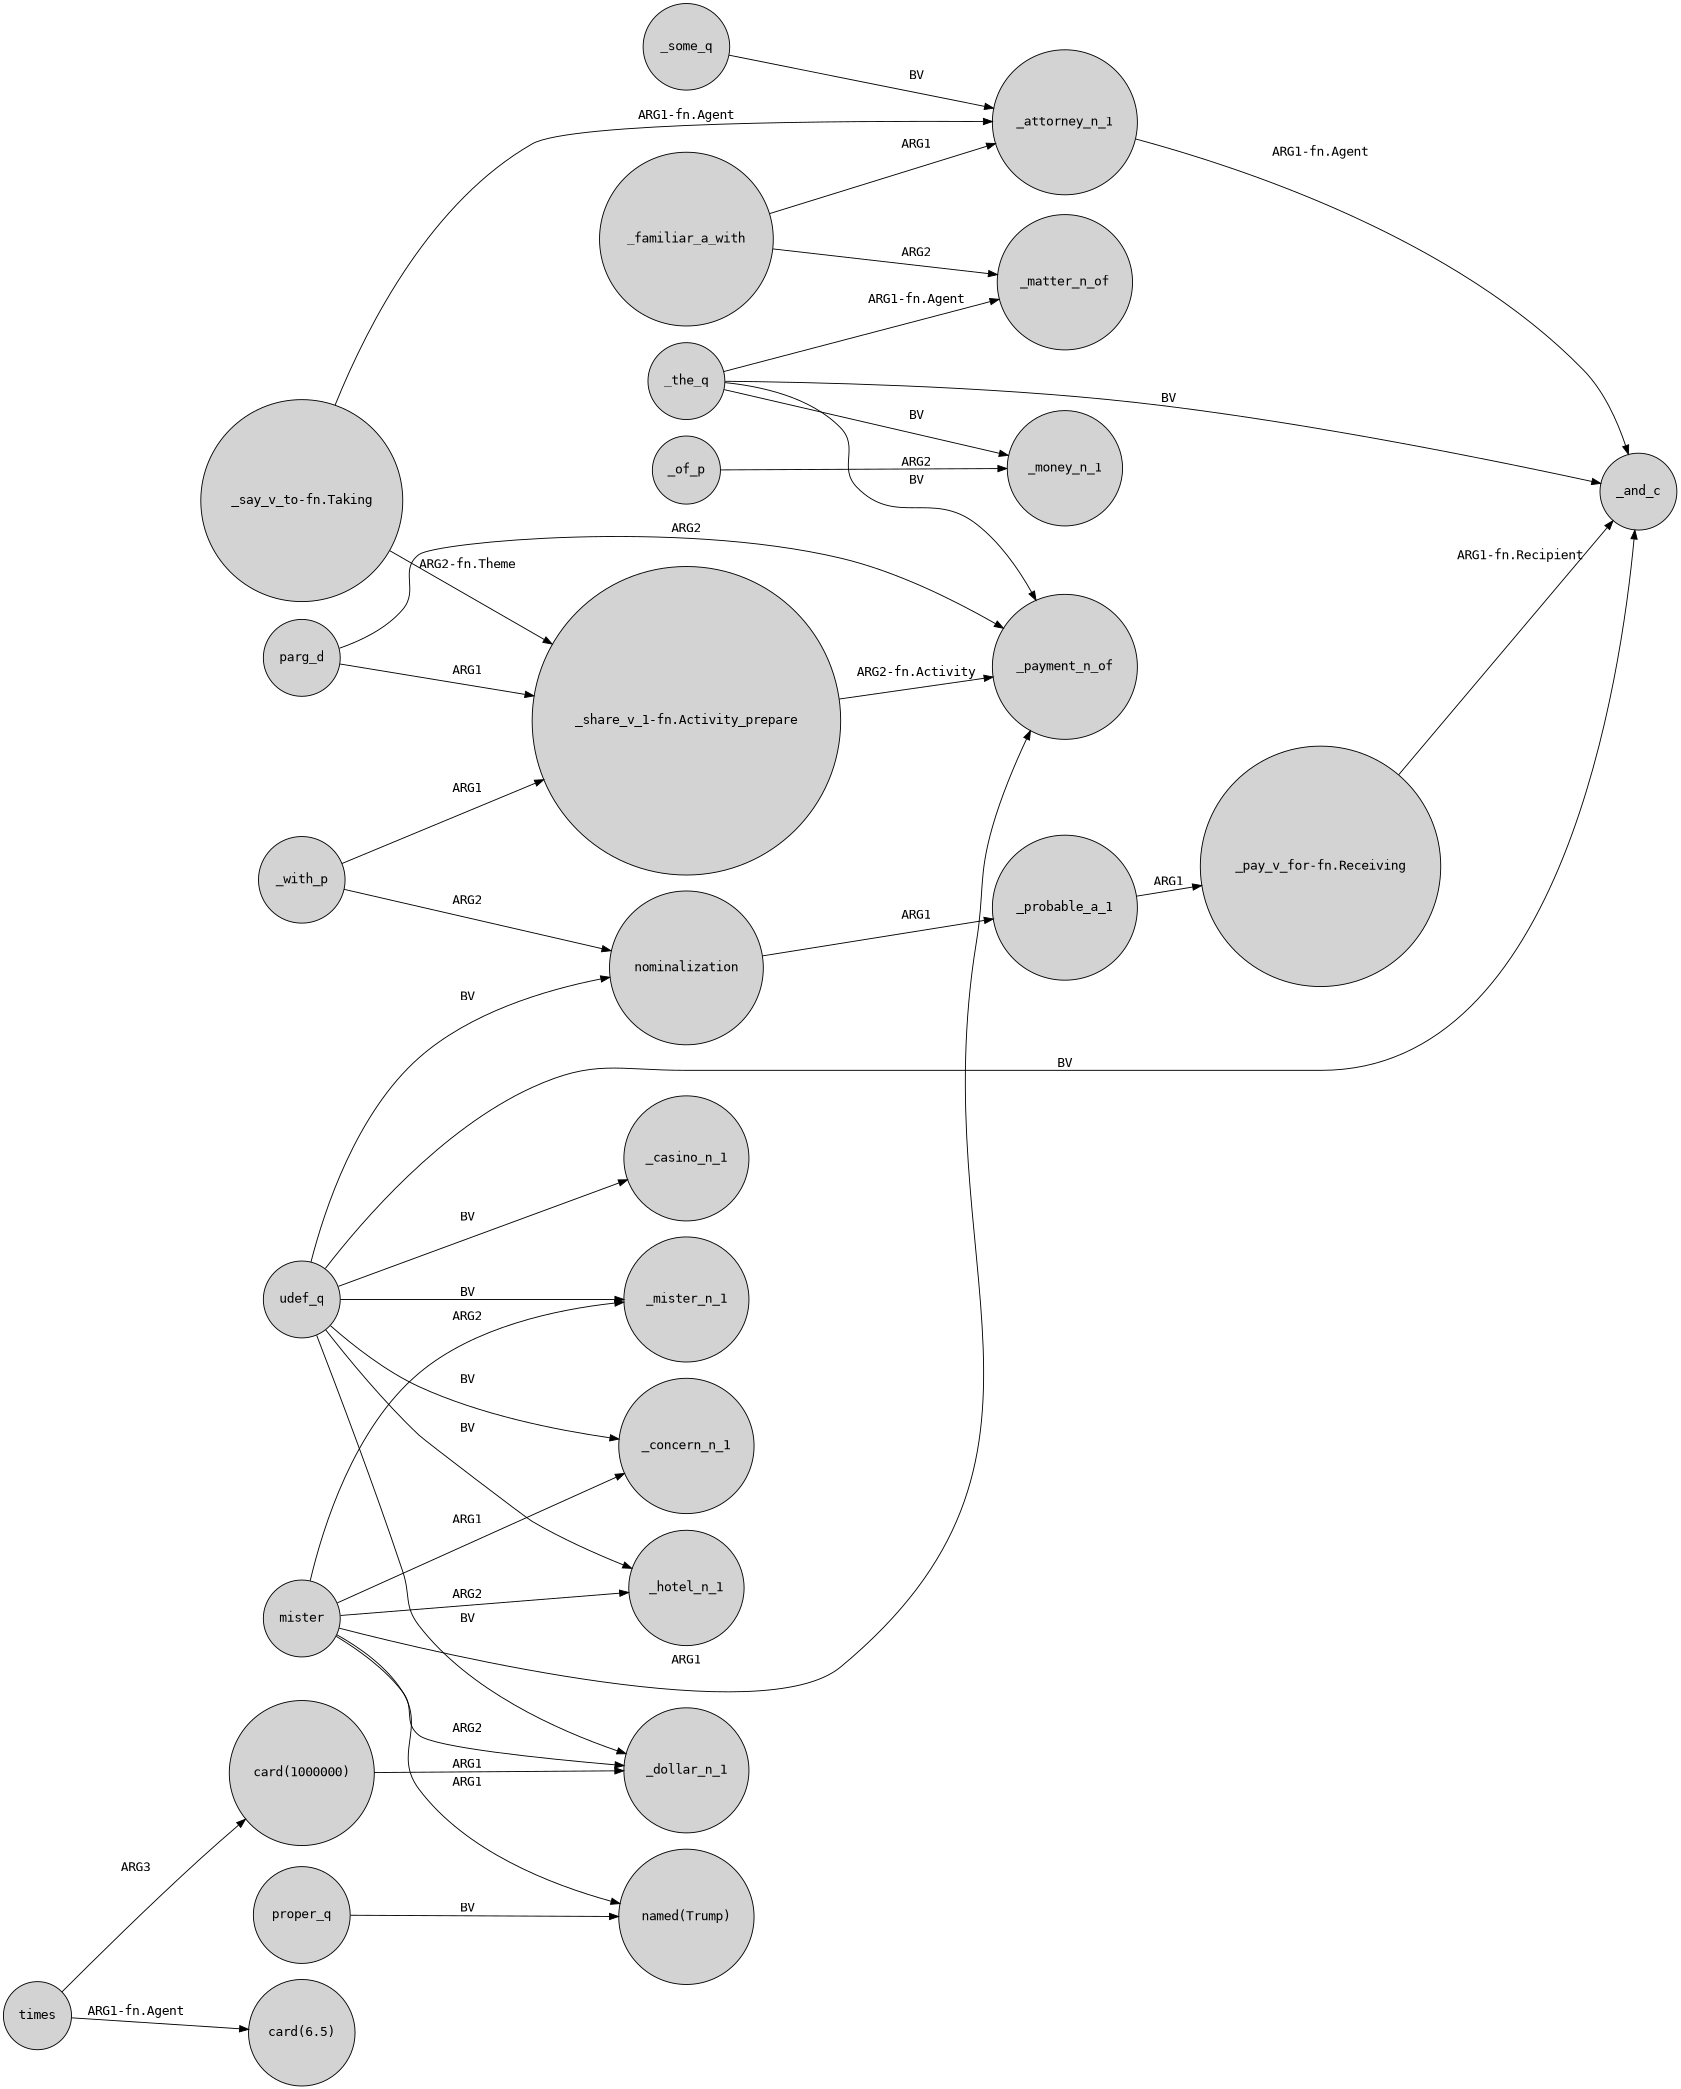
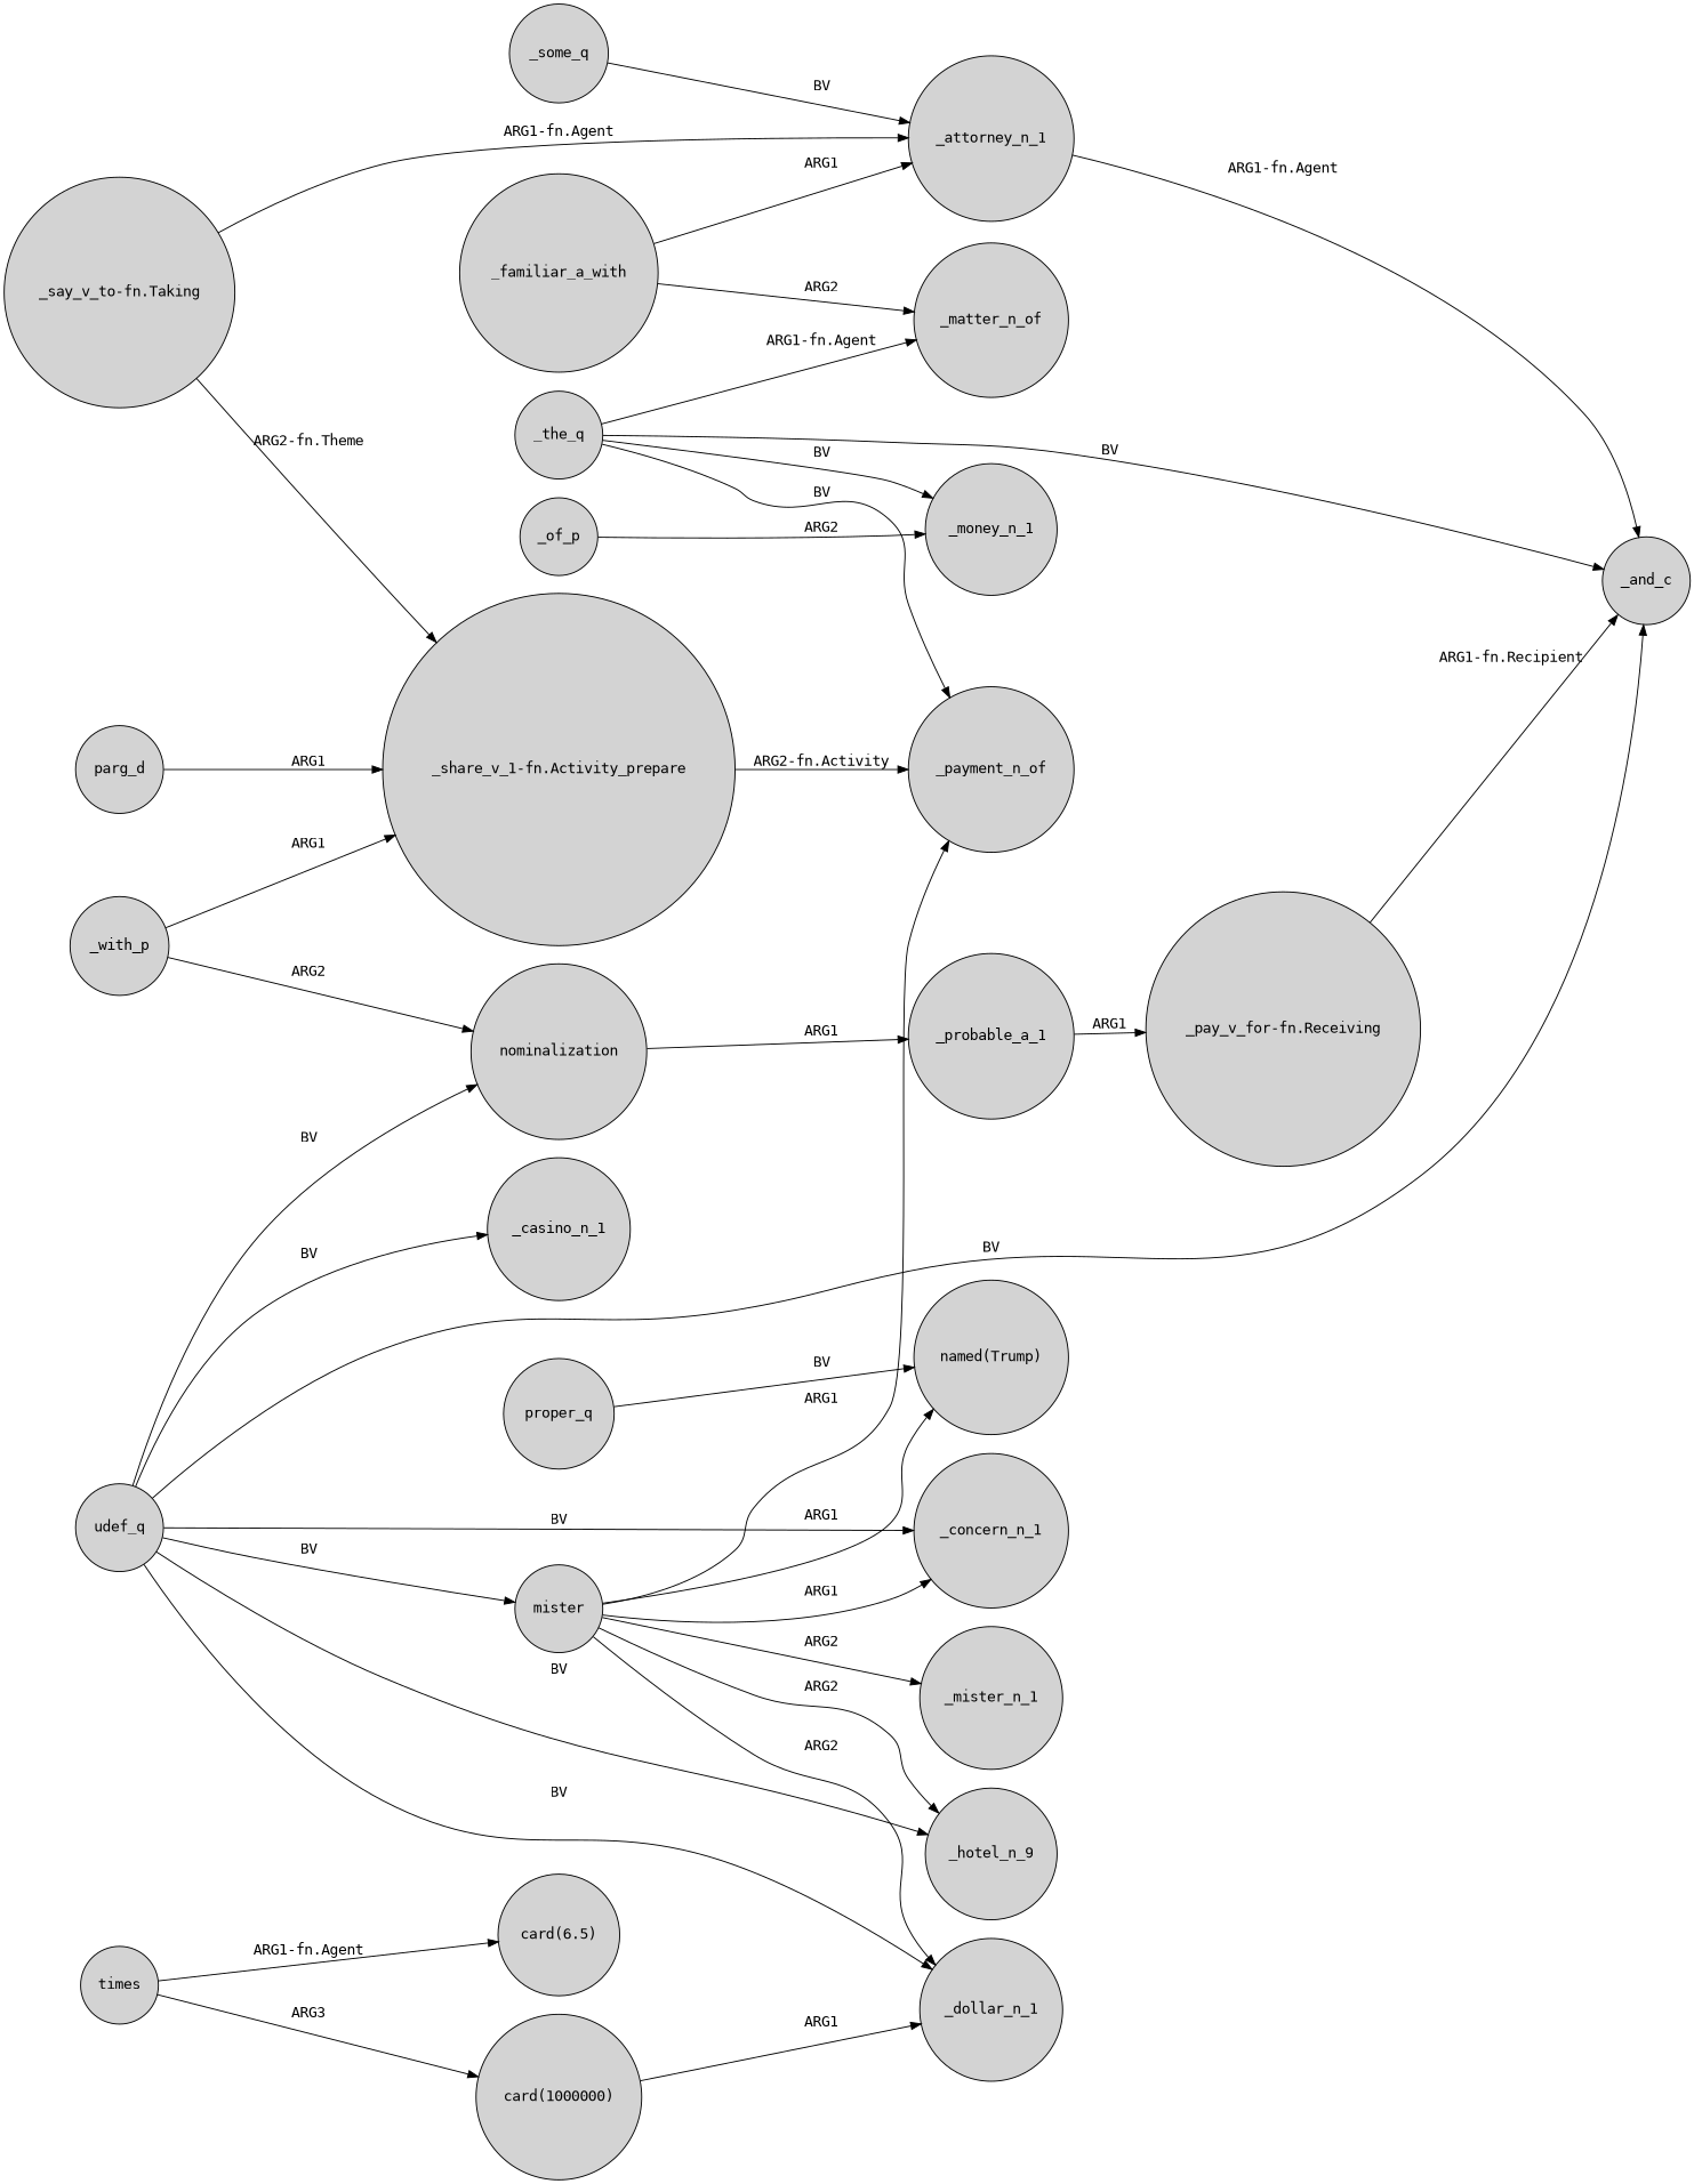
  digraph {
    fontname="DejaVu Sans Mono"
    rankdir=LR
    node [fontname="DejaVu Sans Mono" shape=circle style=filled]
    edge [fontname="DejaVu Sans Mono"]
    _the_q
    _matter_n_of
    _payment_n_of
    _and_c
    _money_n_1
    parg_d
    "_share_v_1-fn.Activity_prepare"
    n8 [label=mister]
    _mister_n_1
    "named(Trump)"
    _dollar_n_1
-   _hotel_n_1
+   _hotel_n_1 [label=_hotel_n_9]
    _concern_n_1
    udef_q
    _casino_n_1
    nominalization
    _probable_a_1
    "_pay_v_for-fn.Receiving"
    times
    "card(1000000)"
    "card(6.5)"
    _with_p
    _familiar_a_with
    _attorney_n_1
    proper_q
    "_say_v_to-fn.Taking"
    _some_q
    _of_p
    _the_q -> _matter_n_of [label="ARG1-fn.Agent"]
    _the_q -> _payment_n_of [label=BV]
    _the_q -> _and_c [label=BV]
    _the_q -> _money_n_1 [label=BV]
-   parg_d -> _payment_n_of [label=ARG2]
    parg_d -> "_share_v_1-fn.Activity_prepare" [label=ARG1]
    "_share_v_1-fn.Activity_prepare" -> _payment_n_of [label="ARG2-fn.Activity"]
    n8 -> _payment_n_of [label=ARG1]
    n8 -> _mister_n_1 [label=ARG2]
    n8 -> "named(Trump)" [label=ARG1]
    n8 -> _dollar_n_1 [label=ARG2]
    n8 -> _hotel_n_1 [label=ARG2]
    n8 -> _concern_n_1 [label=ARG1]
    udef_q -> _and_c [label=BV]
-   udef_q -> _mister_n_1 [label=BV]
+   udef_q -> n8 [label=BV]
    udef_q -> _dollar_n_1 [label=BV]
    udef_q -> _hotel_n_1 [label=BV]
    udef_q -> _concern_n_1 [label=BV]
    udef_q -> _casino_n_1 [label=BV]
    udef_q -> nominalization [label=BV]
    nominalization -> _probable_a_1 [label=ARG1]
    _probable_a_1 -> "_pay_v_for-fn.Receiving" [label=ARG1]
    "_pay_v_for-fn.Receiving" -> _and_c [label="ARG1-fn.Recipient"]
    times -> "card(1000000)" [label=ARG3]
    times -> "card(6.5)" [label="ARG1-fn.Agent"]
    "card(1000000)" -> _dollar_n_1 [label=ARG1]
    _with_p -> "_share_v_1-fn.Activity_prepare" [label=ARG1]
    _with_p -> nominalization [label=ARG2]
    _familiar_a_with -> _matter_n_of [label=ARG2]
    _familiar_a_with -> _attorney_n_1 [label=ARG1]
    _attorney_n_1 -> _and_c [label="ARG1-fn.Agent"]
    proper_q -> "named(Trump)" [label=BV]
    "_say_v_to-fn.Taking" -> "_share_v_1-fn.Activity_prepare" [label="ARG2-fn.Theme"]
    "_say_v_to-fn.Taking" -> _attorney_n_1 [label="ARG1-fn.Agent"]
    _some_q -> _attorney_n_1 [label=BV]
    _of_p -> _money_n_1 [label=ARG2]
  }
